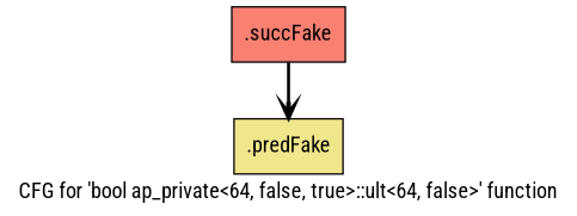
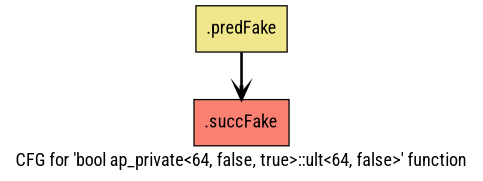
  digraph {
    label="CFG for 'bool ap_private\<64, false, true\>::ult\<64, false\>' function"
    fontname="Roboto Condensed"
    node [shape=record style=filled fontname="Roboto Condensed"]
    n1 [label="{.predFake}" fillcolor=khaki]
    n2 [filename="/mnt/xilinx/Vitis_HLS/2021.2/include/etc/ap_private.h" label="{.succFake}" linenumber=2307 fillcolor=salmon]
-   n2 -> n1 [execusionnum=29 filename="/mnt/xilinx/Vitis_HLS/2021.2/include/etc/ap_private.h" style=bold arrowhead=vee fontname="Roboto Condensed"]
+   n1 -> n2 [execusionnum=29 filename="/mnt/xilinx/Vitis_HLS/2021.2/include/etc/ap_private.h" style=bold arrowhead=vee fontname="Roboto Condensed"]
  }
